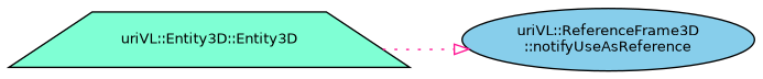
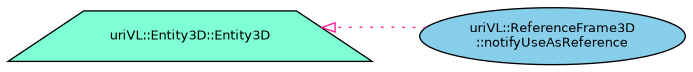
  digraph {
    rankdir=LR
    node [color=black fontname=Helvetica fontsize=10 style=filled]
    n1 [fillcolor=aquamarine fontcolor=black height=0.2 label="uriVL::Entity3D::Entity3D" shape=trapezium width=0.4]
    n2 [fillcolor=skyblue height=0.2 label="uriVL::ReferenceFrame3D\l::notifyUseAsReference" shape=ellipse width=0.4]
-   n1 -> n2 [color=deeppink fontname=Helvetica fontsize=10 labelfontname=Helvetica labelfontsize=10 style=dotted arrowhead=onormal]
+   n2 -> n1 [color=deeppink fontname=Helvetica fontsize=10 labelfontname=Helvetica labelfontsize=10 style=dotted arrowhead=onormal]
  }
